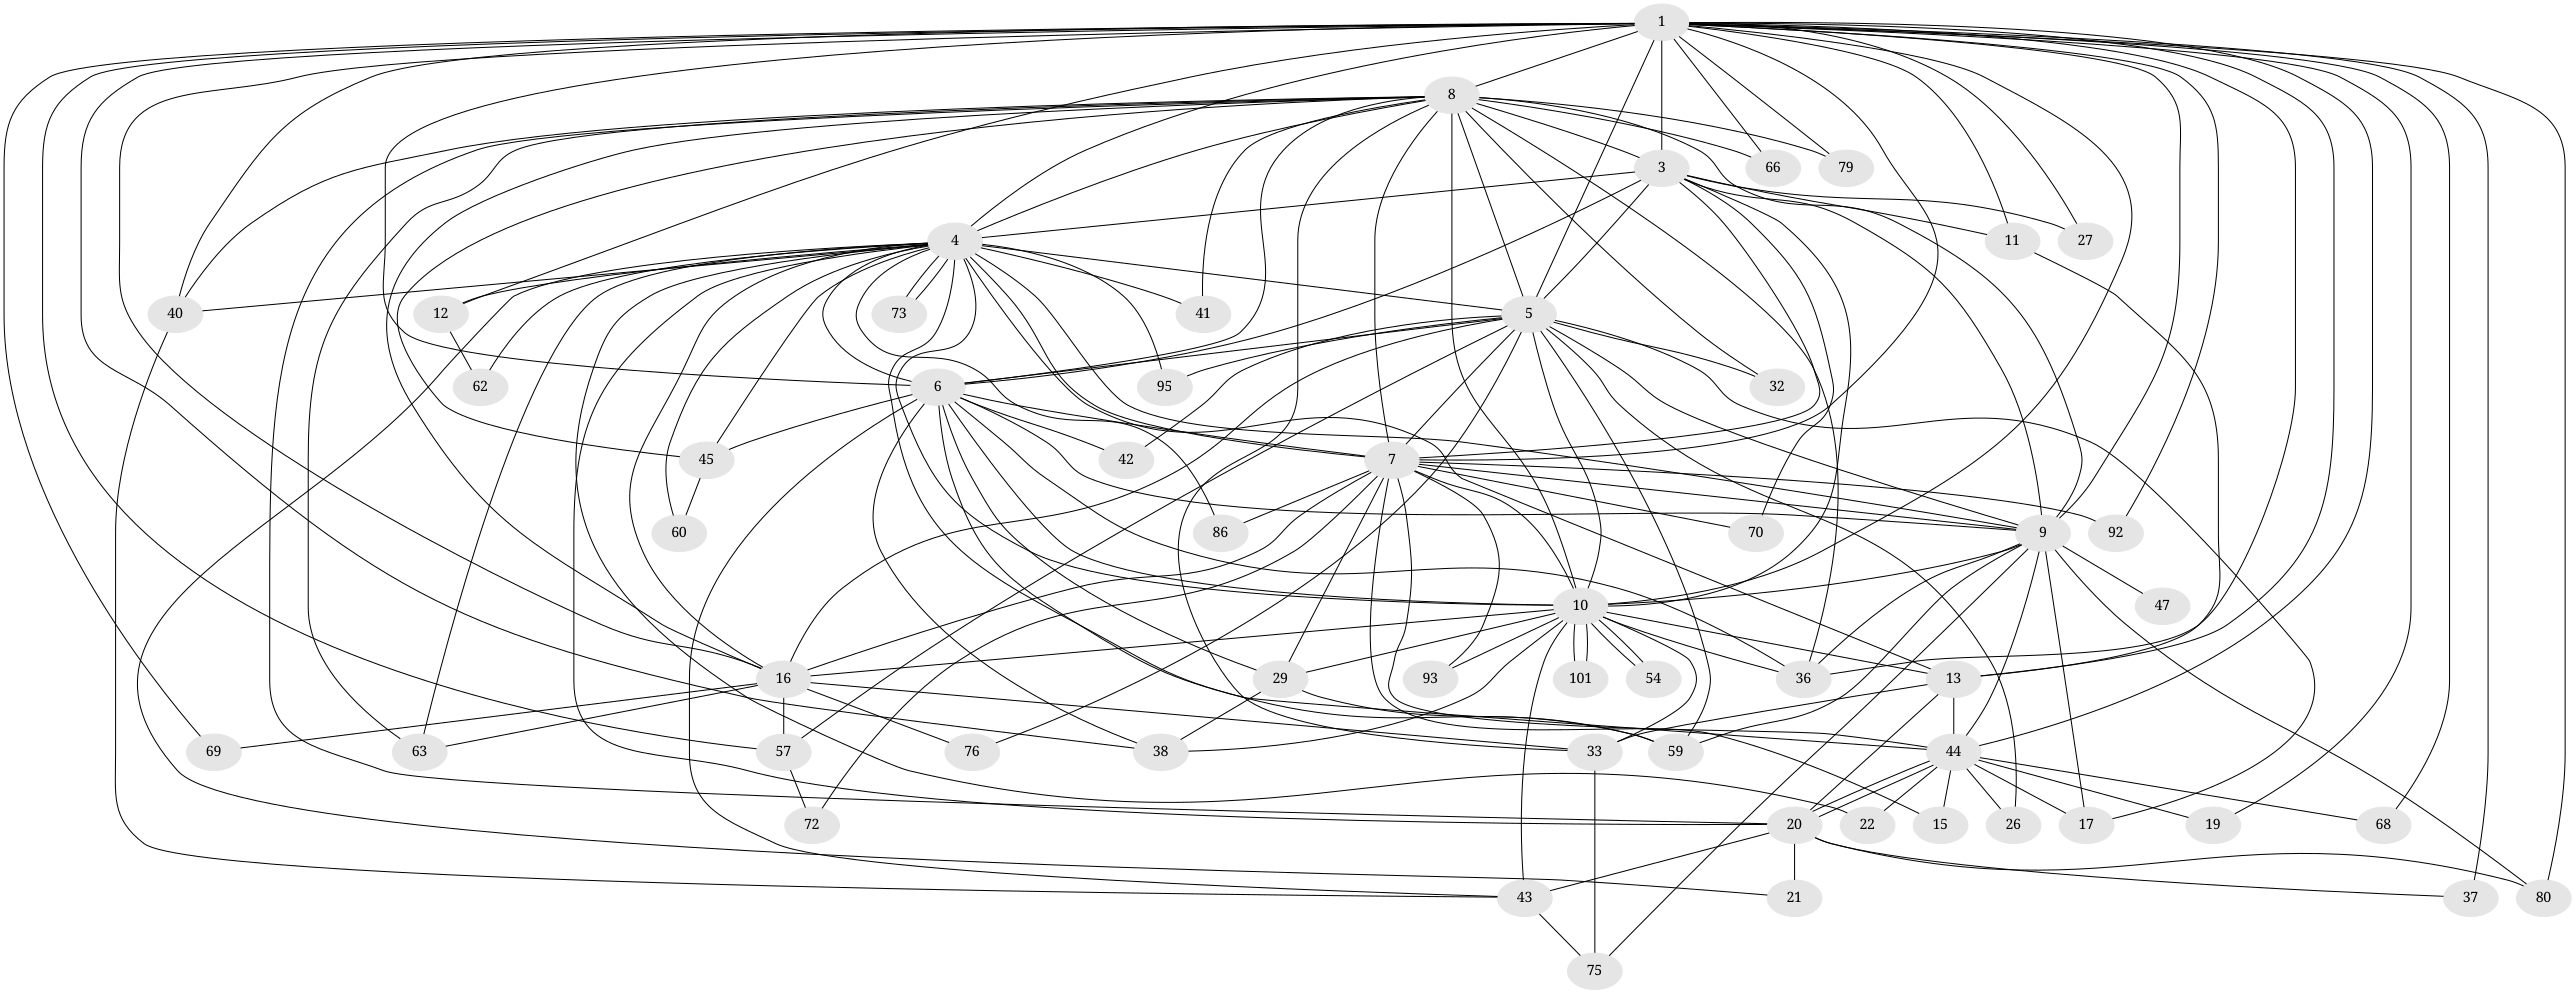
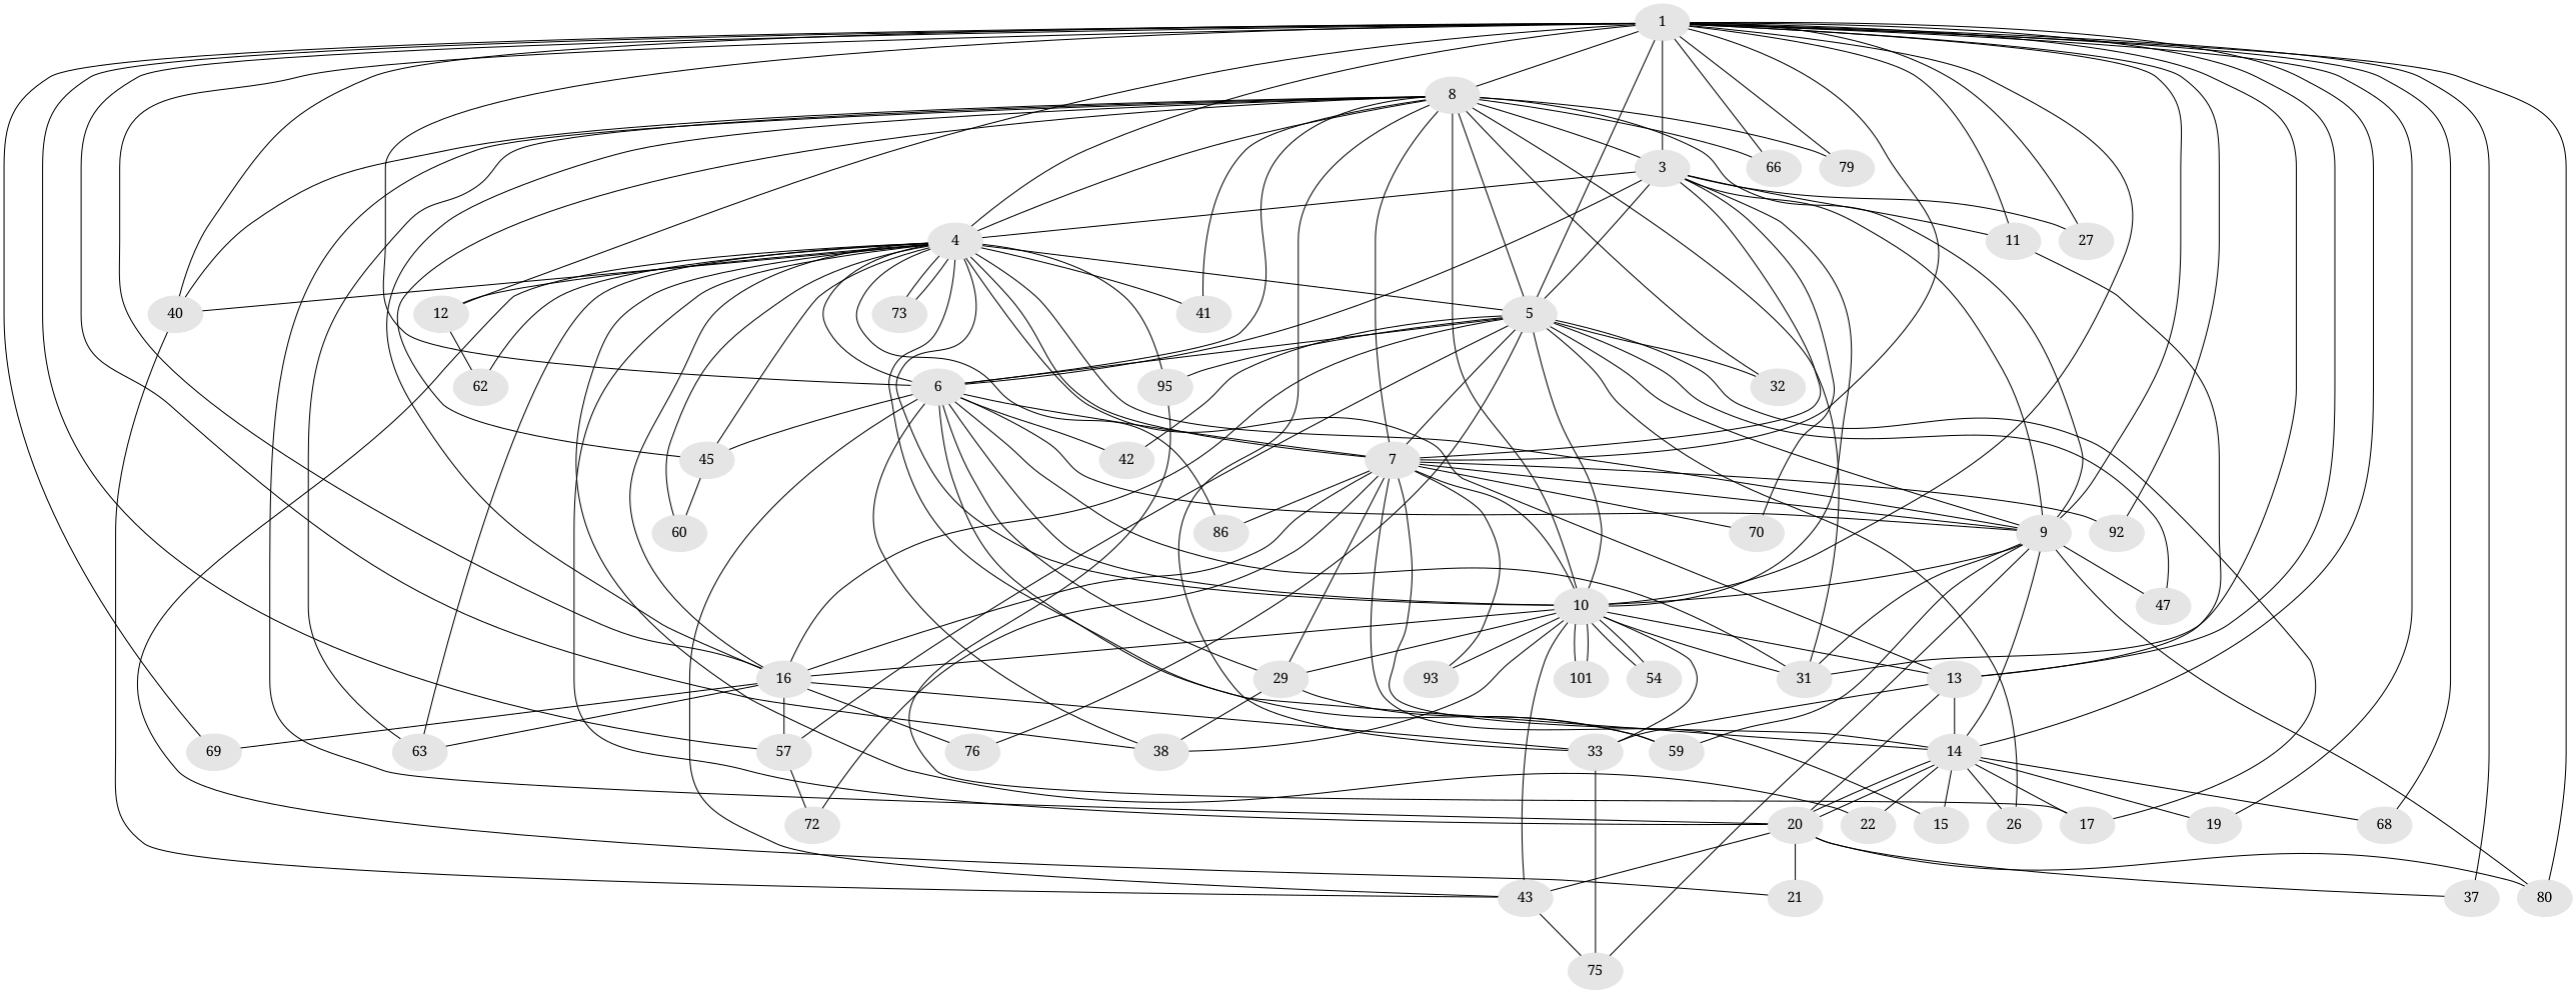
  graph {
    fontname="Noto Serif"
    node [color=gray90 fontname="Noto Serif" style=filled]
    edge [fontname="Noto Serif"]
    1 [super="+8"]
    n2 [label=8 super="+25+87+91"]
    3
    4 [super="+23"]
    5
    6
    7 [super="+30+58"]
    9 [super="+83"]
    10 [super="+51"]
    11
    12 [super="+103"]
    13 [super="+28"]
-   14 [super="+53" label=44]
+   14 [super="+53"]
    16 [super="+78+35+81"]
    19
    27 [super="+56"]
-   31 [super="+89+61" label=36]
+   31 [super="+89+61"]
    37
    38 [super="+74"]
    40 [super="+77"]
    n21 [label=57 super="+55+110"]
    66
    68
    69
    79
    80 [super="+85"]
    92
    20 [super="+46"]
    32
    33
    41
    45 [super="+102"]
    63 [super="+71"]
    70
    21
    22
    60
    62
    73
    86
    95
    17
    26
    42
    47
    76
    29 [super="+106+64"]
    43 [super="+48"]
    59
    15
    72
    93
    75 [super="+96"]
    54
    101
    1 -- n2 [weight=4]
    1 -- 3 [weight=2]
    1 -- 4 [weight=4]
    1 -- 5 [weight=3]
    1 -- 6 [weight=2]
    1 -- 7 [weight=2]
    1 -- 9 [weight=2]
    1 -- 10 [weight=3]
    1 -- 11
    1 -- 12 [weight=3]
    1 -- 13
    1 -- 14
    1 -- 16
    1 -- 19
    1 -- 27 [weight=2]
    1 -- 31
    1 -- 37 [weight=2]
    1 -- 38
    1 -- 40
    1 -- n21
    1 -- 66
    1 -- 68
    1 -- 69
    1 -- 79
    1 -- 80
    1 -- 92
    n2 -- 3
    n2 -- 4
    n2 -- 5
    n2 -- 6 [weight=2]
    n2 -- 7 [weight=3]
    n2 -- 9 [weight=3]
    n2 -- 10
    n2 -- 16
    n2 -- 31
    n2 -- 40
    n2 -- 66
    n2 -- 79
    n2 -- 20
    n2 -- 32
    n2 -- 33
    n2 -- 41
    n2 -- 45
    n2 -- 63
    3 -- 4 [weight=2]
    3 -- 5
    3 -- 6
    3 -- 7
    3 -- 9
    3 -- 10
    3 -- 11
    3 -- 27
    3 -- 70
    4 -- 5 [weight=2]
    4 -- 6
    4 -- 7 [weight=2]
    4 -- 9
    4 -- 10 [weight=2]
    4 -- 12
    4 -- 13
    4 -- 14
    4 -- 16
    4 -- 40
    4 -- 20
    4 -- 41
    4 -- 45
    4 -- 63
    4 -- 21
    4 -- 22
    4 -- 60
    4 -- 62
    4 -- 73
    4 -- 73
    4 -- 86
    4 -- 95
    5 -- 6
    5 -- 7
    5 -- 9
    5 -- 10
    5 -- 16
    5 -- n21
    5 -- 32
    5 -- 95
    5 -- 17
    5 -- 26
    5 -- 42
-   5 -- 59
+   5 -- 47
    5 -- 76
    6 -- 7
    6 -- 9 [weight=2]
    6 -- 10
    6 -- 31
    6 -- 38
    6 -- 45
    6 -- 42
    6 -- 29
    6 -- 43
    6 -- 59
    7 -- 9
    7 -- 10
    7 -- 14
    7 -- 16
    7 -- 92
    7 -- 70
    7 -- 86
    7 -- 29
    7 -- 15
    7 -- 72
    7 -- 93
    9 -- 10
    9 -- 14
    9 -- 31 [weight=2]
    9 -- 80
-   9 -- 17
+   95 -- 17
    9 -- 47
    9 -- 59
    9 -- 75
    10 -- 13
    10 -- 16
    10 -- 31
    10 -- 38
    10 -- 33
    10 -- 29
    10 -- 43
    10 -- 93
    10 -- 54
    10 -- 54
    10 -- 101
    10 -- 101
    11 -- 13
    12 -- 62
    13 -- 14
    13 -- 20
    13 -- 33
    14 -- 19
    14 -- 68
    14 -- 20
    14 -- 20
    14 -- 22
    14 -- 17
    14 -- 26
    14 -- 15
    16 -- n21 [weight=2]
    16 -- 69
    16 -- 33
    16 -- 63
    16 -- 76
    40 -- 43
    n21 -- 72
    20 -- 37
    20 -- 80
    20 -- 21
    20 -- 43
    33 -- 75
    45 -- 60
    29 -- 38
    29 -- 59
    43 -- 75
  }
